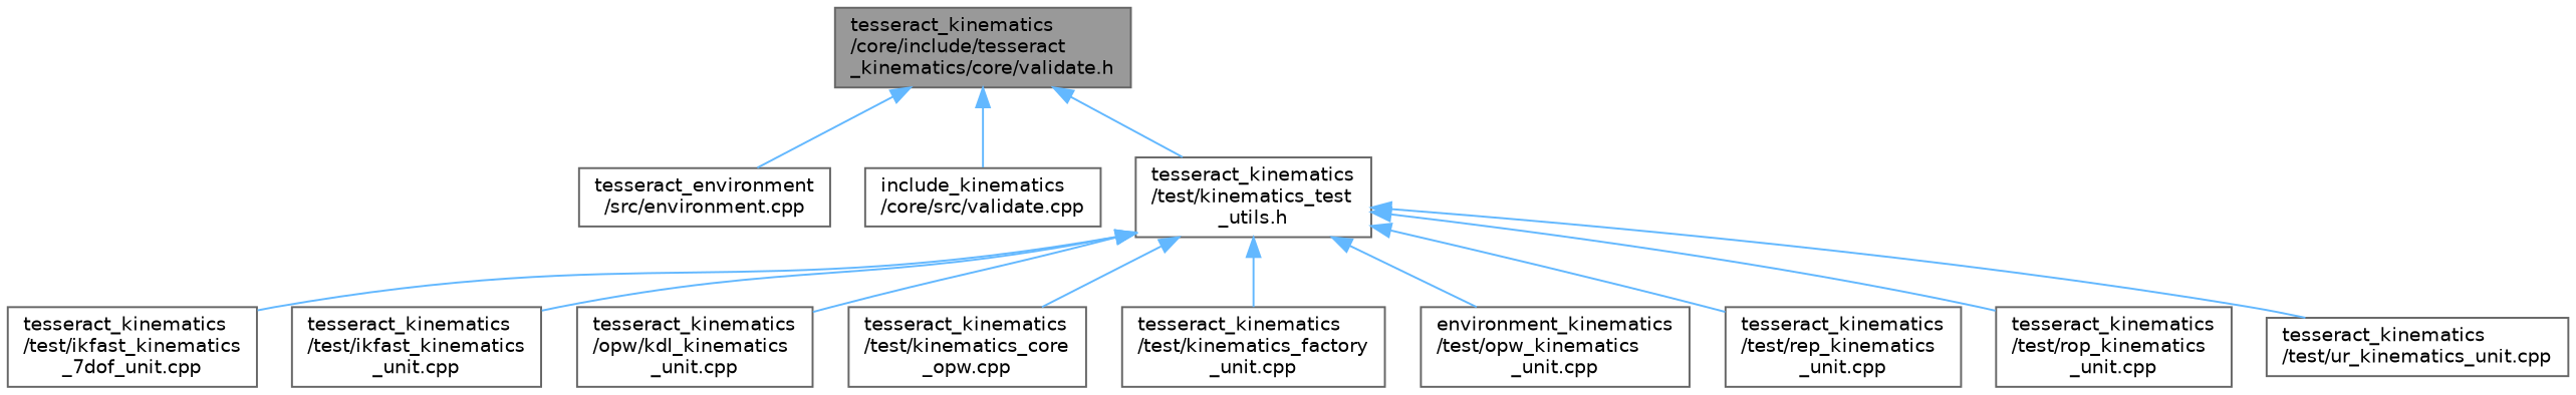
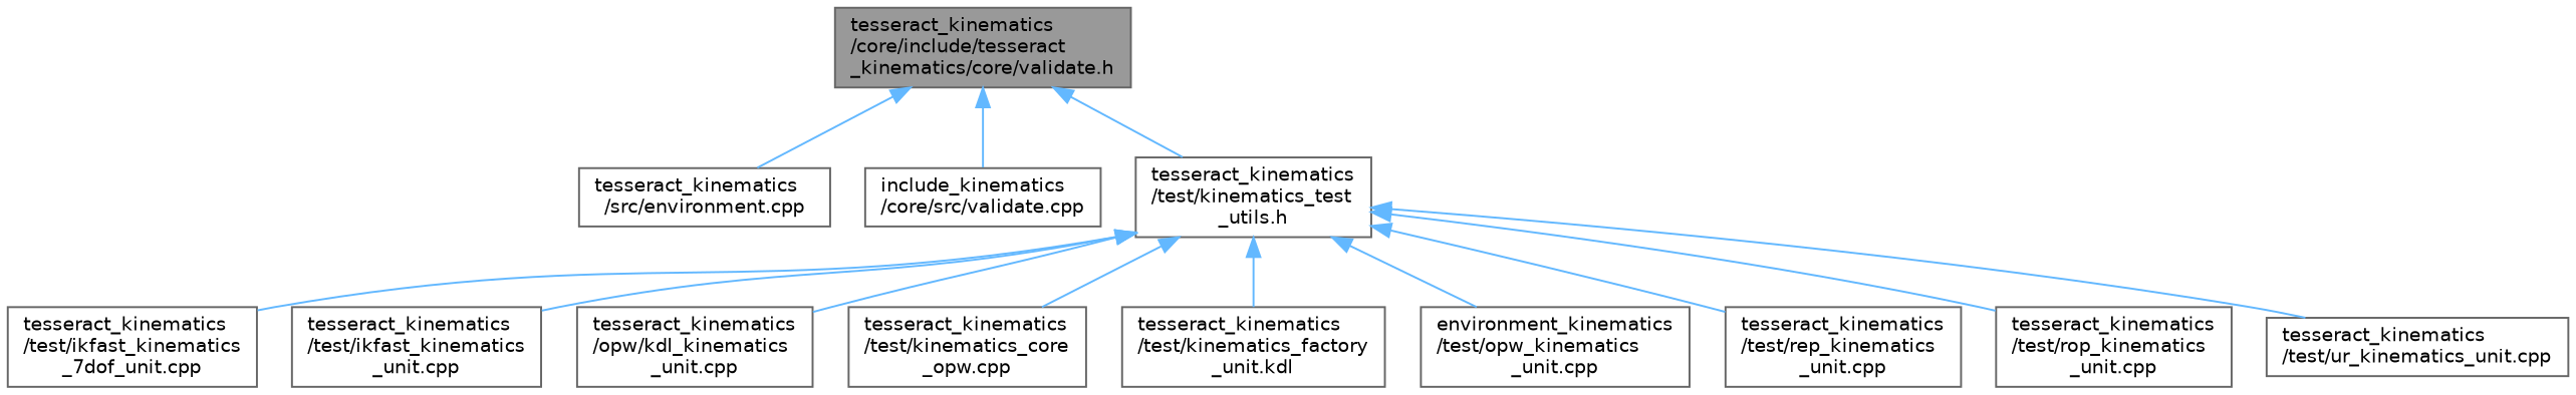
  digraph {
    node [color=grey40 fillcolor=white fontname=Helvetica fontsize=10 shape=box style=filled]
    edge [color=steelblue1 dir=back fontname=Helvetica fontsize=10 labelfontname=Helvetica labelfontsize=10 style=solid]
    n1 [color=gray40 fillcolor=grey60 fontcolor=black height=0.2 label="tesseract_kinematics\l/core/include/tesseract\l_kinematics/core/validate.h" width=0.4]
-   n2 [height=0.2 label="tesseract_environment\l/src/environment.cpp" width=0.4]
+   n2 [height=0.2 label="tesseract_kinematics\l/src/environment.cpp" width=0.4]
    n3 [height=0.2 label="include_kinematics\l/core/src/validate.cpp" width=0.4]
    n4 [height=0.2 label="tesseract_kinematics\l/test/kinematics_test\l_utils.h" width=0.4]
    n5 [height=0.2 label="tesseract_kinematics\l/test/ikfast_kinematics\l_7dof_unit.cpp" width=0.4]
    n6 [height=0.2 label="tesseract_kinematics\l/test/ikfast_kinematics\l_unit.cpp" width=0.4]
    n7 [height=0.2 label="tesseract_kinematics\l/opw/kdl_kinematics\l_unit.cpp" width=0.4]
    n8 [height=0.2 label="tesseract_kinematics\l/test/kinematics_core\l_opw.cpp" width=0.4]
-   n9 [height=0.2 label="tesseract_kinematics\l/test/kinematics_factory\l_unit.cpp" width=0.4]
+   n9 [height=0.2 label="tesseract_kinematics\l/test/kinematics_factory\l_unit.kdl" width=0.4]
    n10 [height=0.2 label="environment_kinematics\l/test/opw_kinematics\l_unit.cpp" width=0.4]
    n11 [height=0.2 label="tesseract_kinematics\l/test/rep_kinematics\l_unit.cpp" width=0.4]
    n12 [height=0.2 label="tesseract_kinematics\l/test/rop_kinematics\l_unit.cpp" width=0.4]
    n13 [height=0.2 label="tesseract_kinematics\l/test/ur_kinematics_unit.cpp" width=0.4]
    n1 -> n2
    n1 -> n3
    n1 -> n4
    n4 -> n5
    n4 -> n6
    n4 -> n7
    n4 -> n8
    n4 -> n9
    n4 -> n10
    n4 -> n11
    n4 -> n12
    n4 -> n13
  }
